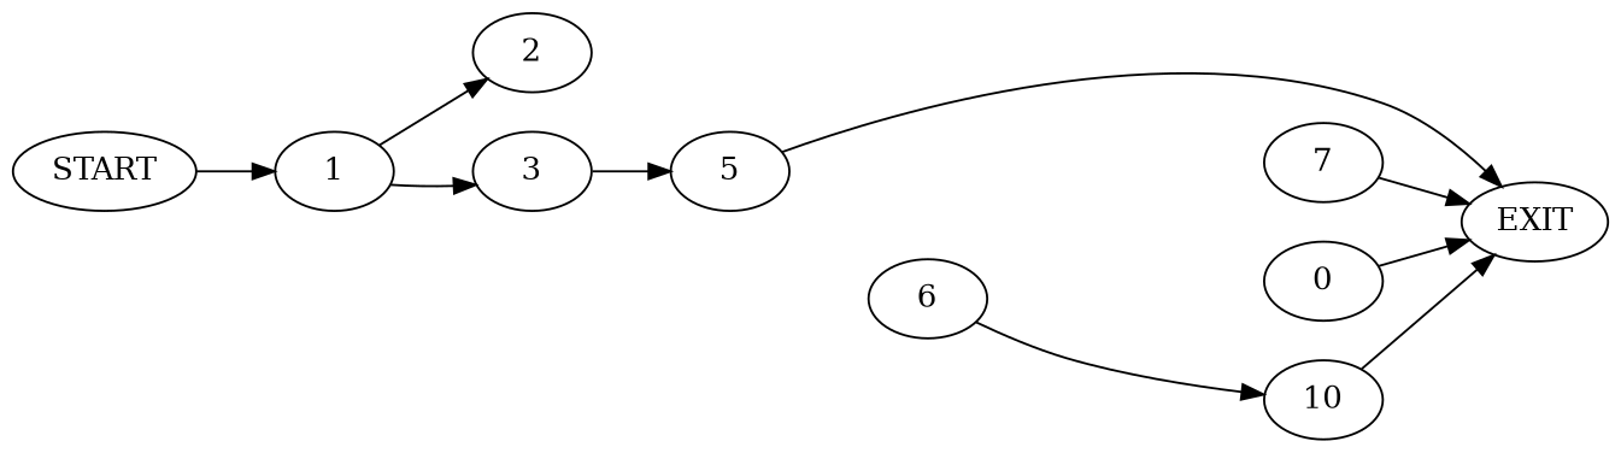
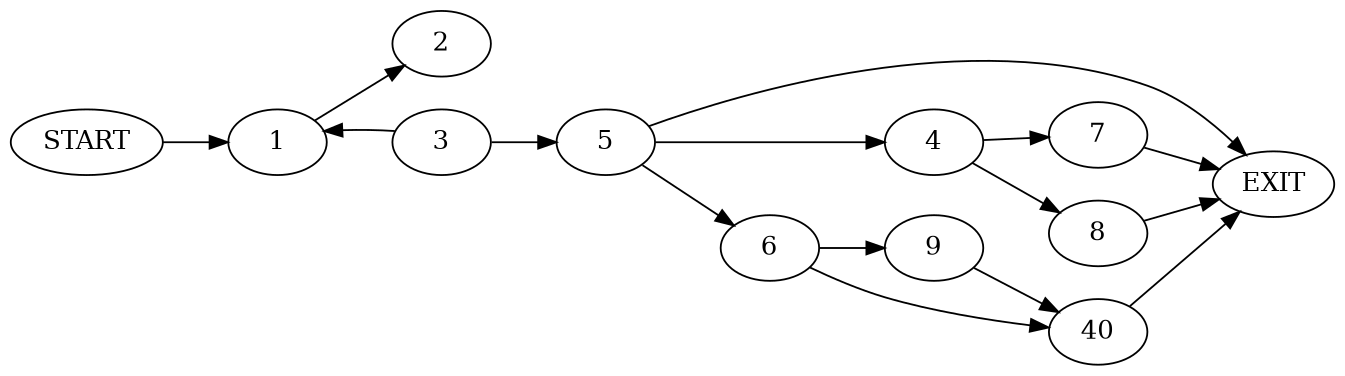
  digraph {
    rankdir=LR
    n1 [label=START]
    1
    2
    3
    n5 [label=EXIT]
    5
+   4
    7
-   8 [label=0]
+   8
    6
-   10
+   9
+   10 [label=40]
    n1 -> 1
    1 -> 2
-   1 -> 3
+   3 -> 1
    3 -> 5
    5 -> n5
+   5 -> 4
+   5 -> 6
+   4 -> 7
+   4 -> 8
    7 -> n5
    8 -> n5
+   6 -> 9
    6 -> 10
+   9 -> 10
    10 -> n5
  }
